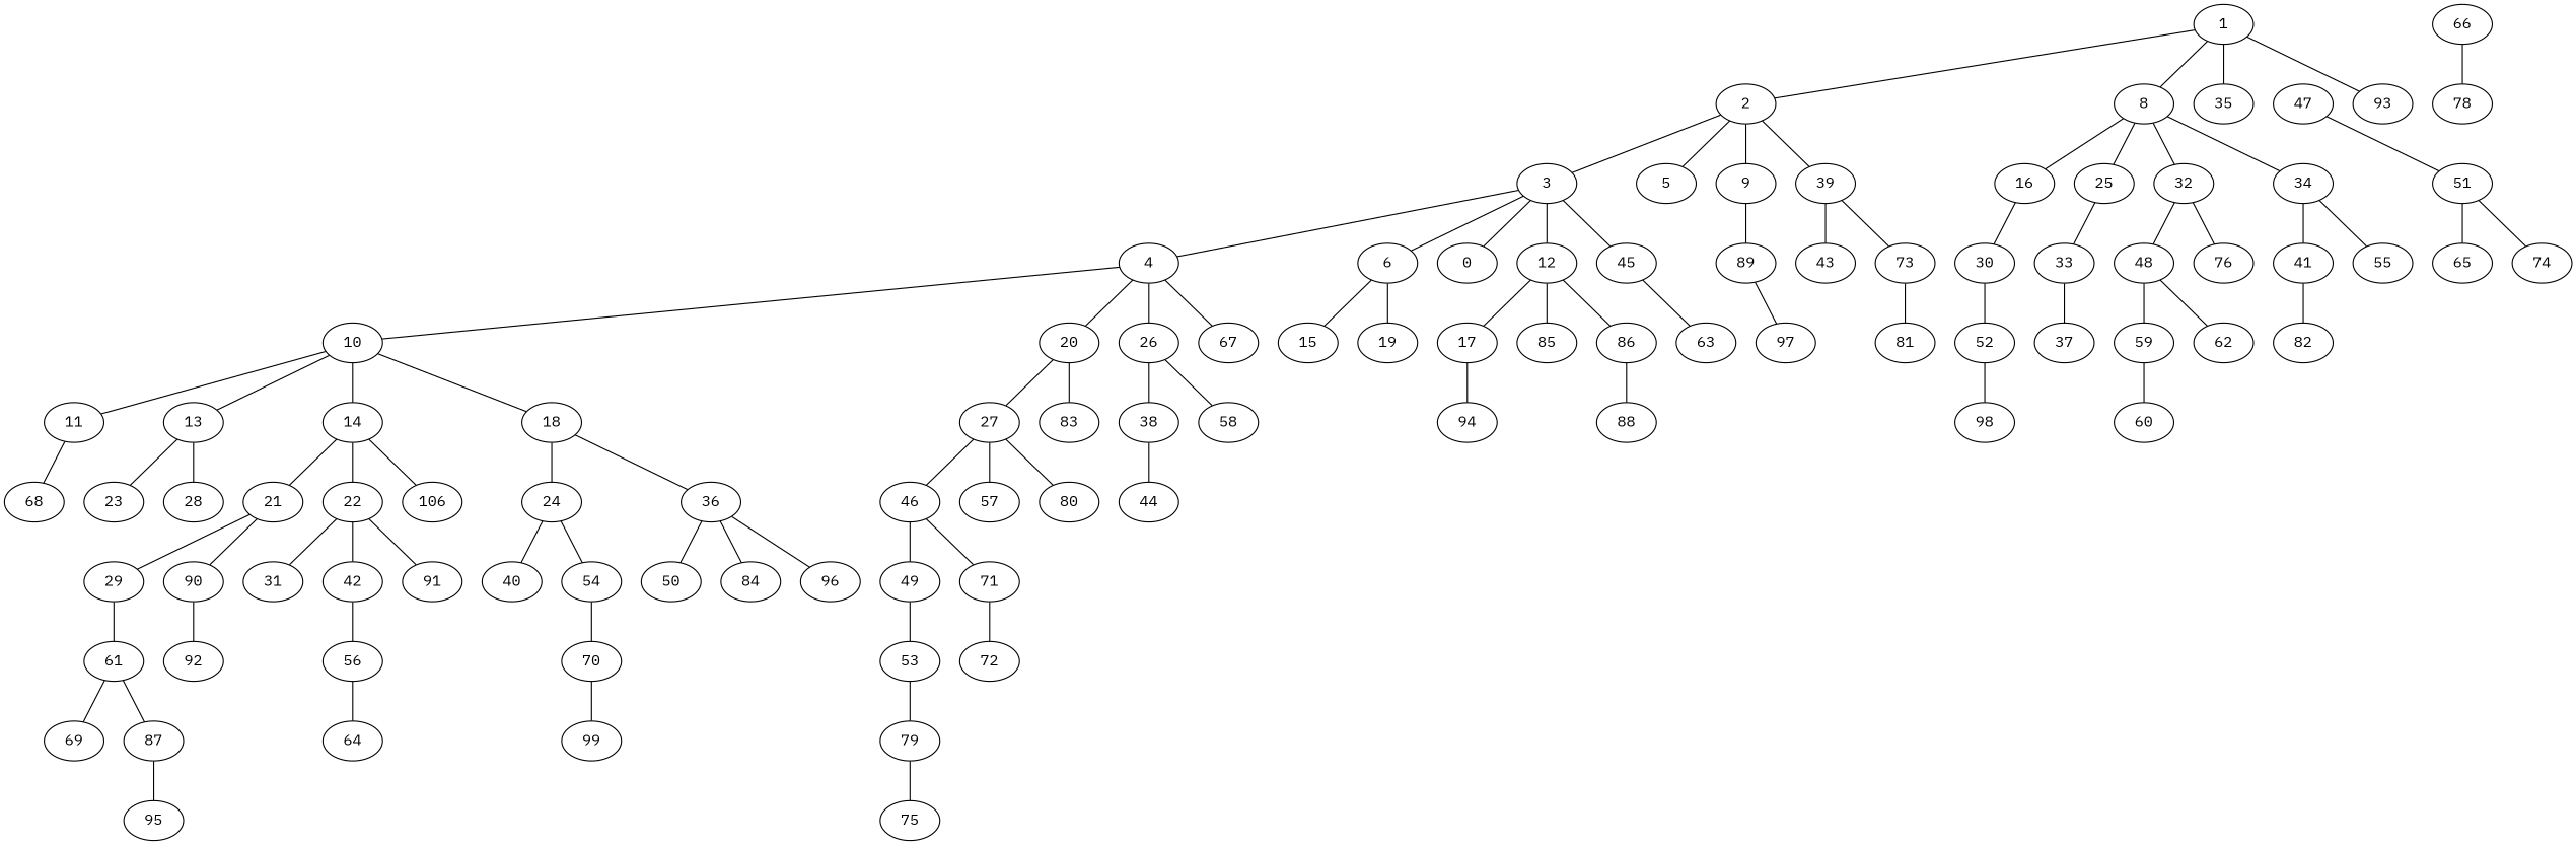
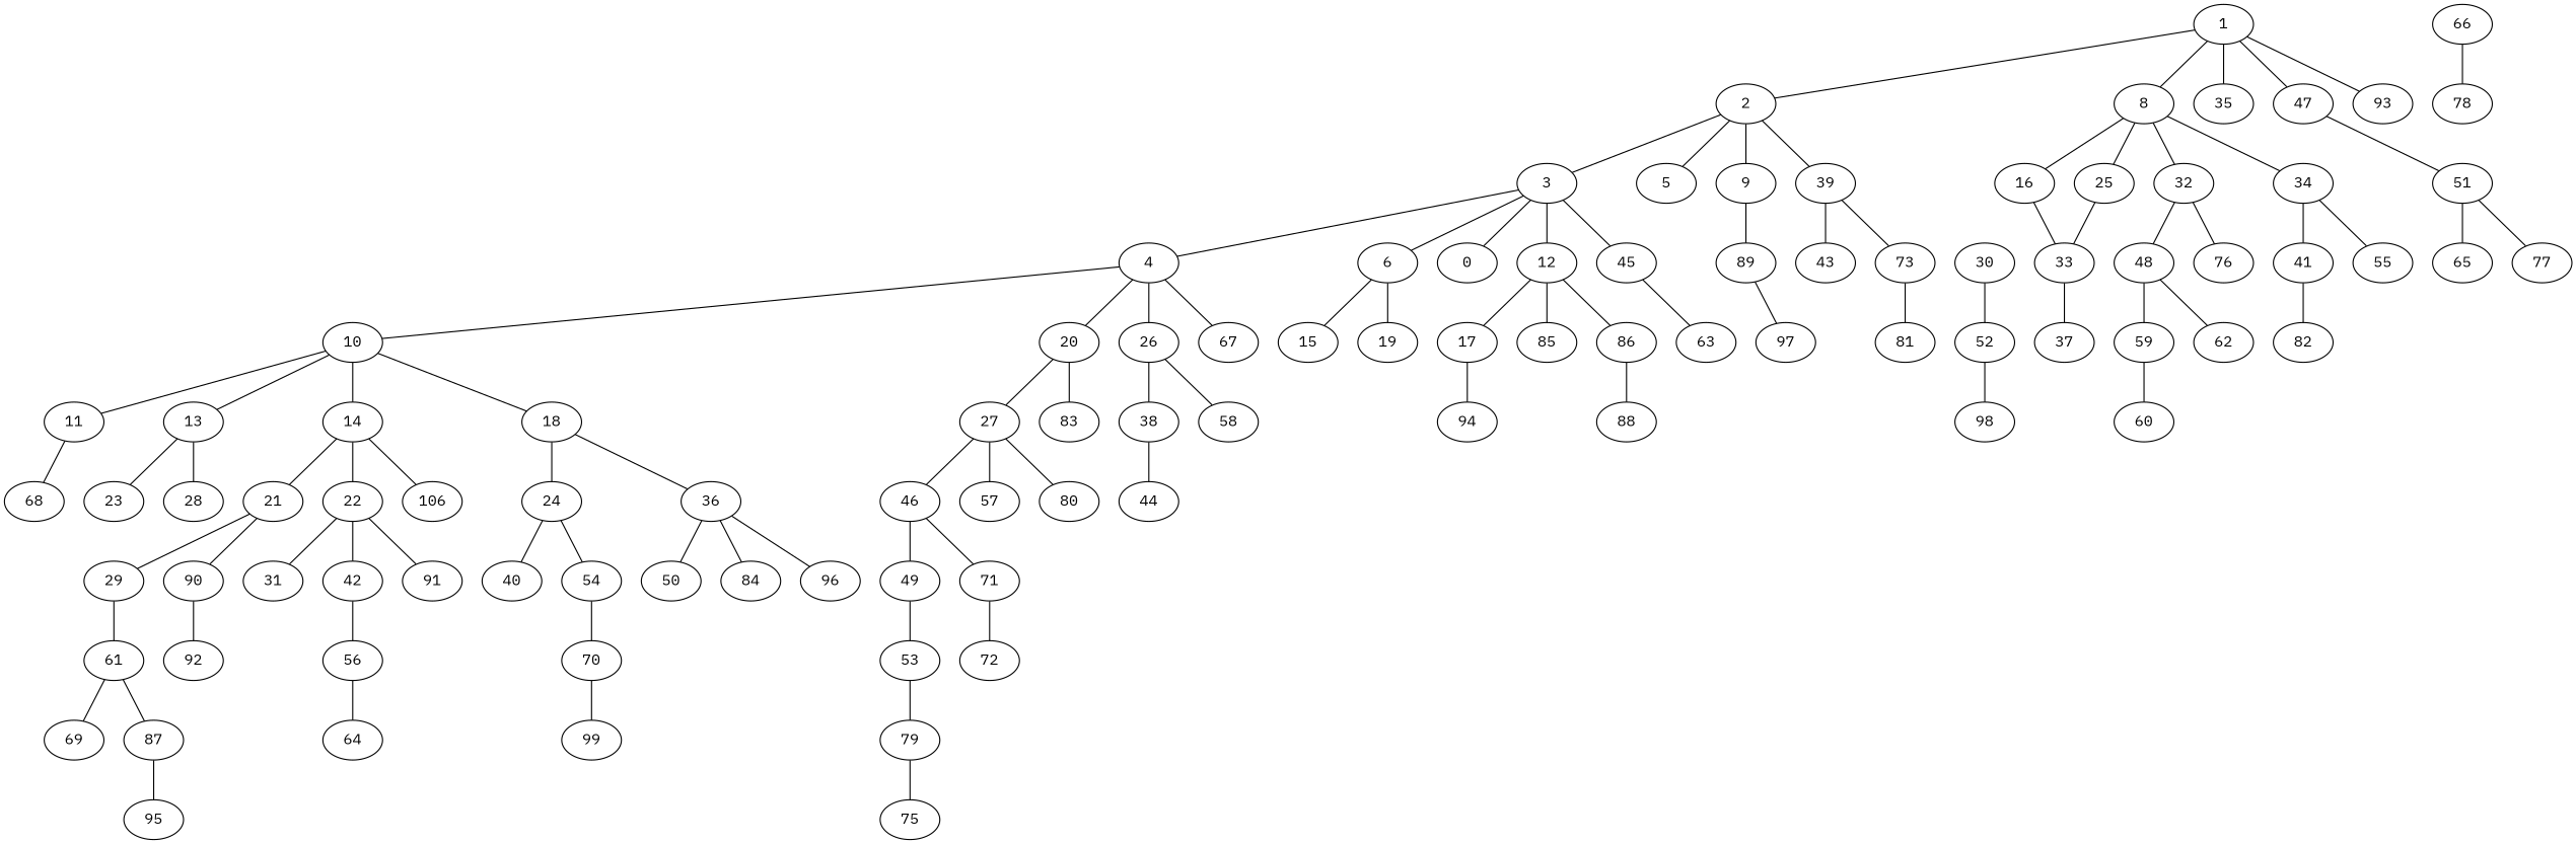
  graph {
    fontname="IBM Plex Mono"
    node [fontname="IBM Plex Mono"]
    edge [fontname="IBM Plex Mono"]
    1
    2
    8
    35
    47
    93
    3
    5
    9
    39
    16
    25
    32
    34
    51
    4
    6
    n18 [label=0]
    12
    45
    89
    43
    73
    30
    33
    48
    76
    41
    55
    65
-   74
+   74 [label=77]
    10
    20
    26
    67
    15
    19
    17
    85
    86
    63
    97
    81
    11
    13
    14
    18
    27
    83
    38
    58
    66
    78
    94
    88
    68
    23
    28
    21
    22
    n61 [label=106]
    24
    36
    46
    57
    80
    44
    52
    37
    59
    62
    82
    29
    90
    31
    42
    91
    40
    54
    50
    84
    96
    61
    92
    56
    98
    70
    49
    71
    69
    87
    64
    99
    53
    72
    95
    60
    79
    75
    1 -- 2
    1 -- 8
    1 -- 35
+   1 -- 47
    1 -- 93
    2 -- 3
    2 -- 5
    2 -- 9
    2 -- 39
    8 -- 16
    8 -- 25
    8 -- 32
    8 -- 34
    47 -- 51
    3 -- 4
    3 -- 6
    3 -- n18
    3 -- 12
    3 -- 45
    9 -- 89
    39 -- 43
    39 -- 73
-   16 -- 30
+   16 -- 33
    25 -- 33
    32 -- 48
    32 -- 76
    34 -- 41
    34 -- 55
    51 -- 65
    51 -- 74
    4 -- 10
    4 -- 20
    4 -- 26
    4 -- 67
    6 -- 15
    6 -- 19
    12 -- 17
    12 -- 85
    12 -- 86
    45 -- 63
    89 -- 97
    73 -- 81
    30 -- 52
    33 -- 37
    48 -- 59
    48 -- 62
    41 -- 82
    10 -- 11
    10 -- 13
    10 -- 14
    10 -- 18
    20 -- 27
    20 -- 83
    26 -- 38
    26 -- 58
    17 -- 94
    86 -- 88
    11 -- 68
    13 -- 23
    13 -- 28
    14 -- 21
    14 -- 22
    14 -- n61
    18 -- 24
    18 -- 36
    27 -- 46
    27 -- 57
    27 -- 80
    38 -- 44
    66 -- 78
    21 -- 29
    21 -- 90
    22 -- 31
    22 -- 42
    22 -- 91
    24 -- 40
    24 -- 54
    36 -- 50
    36 -- 84
    36 -- 96
    46 -- 49
    46 -- 71
    52 -- 98
    59 -- 60
    29 -- 61
    90 -- 92
    42 -- 56
    54 -- 70
    61 -- 69
    61 -- 87
    56 -- 64
    70 -- 99
    49 -- 53
    71 -- 72
    87 -- 95
    53 -- 79
    79 -- 75
  }
